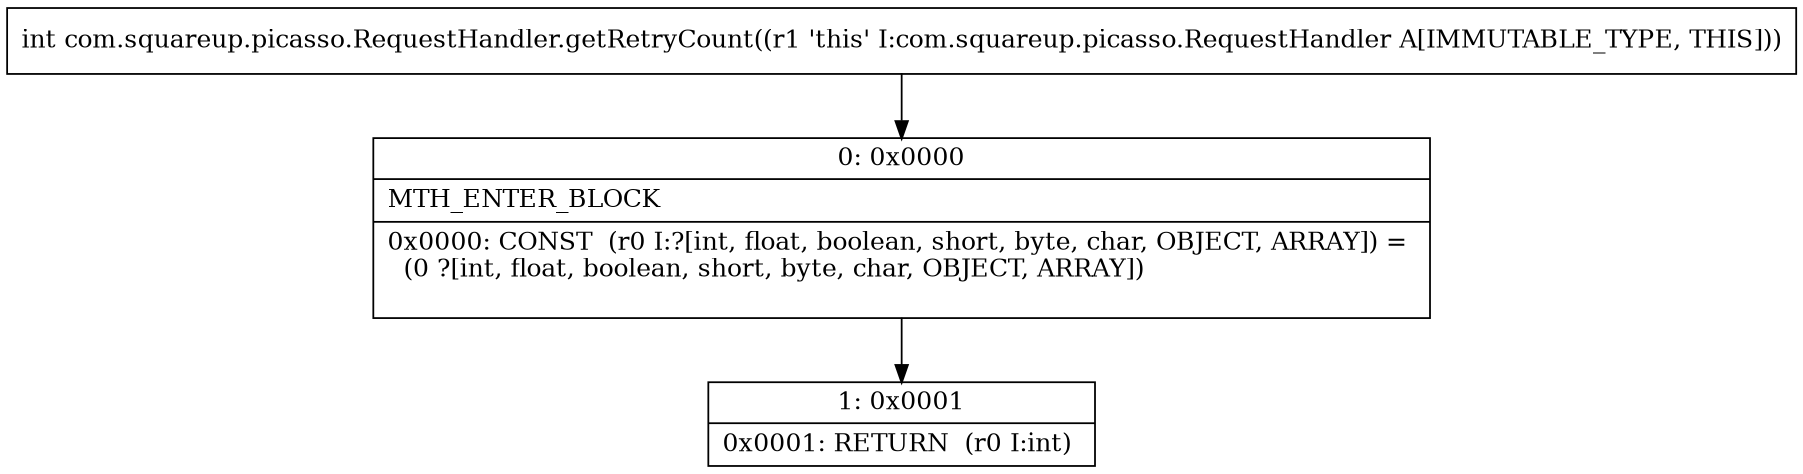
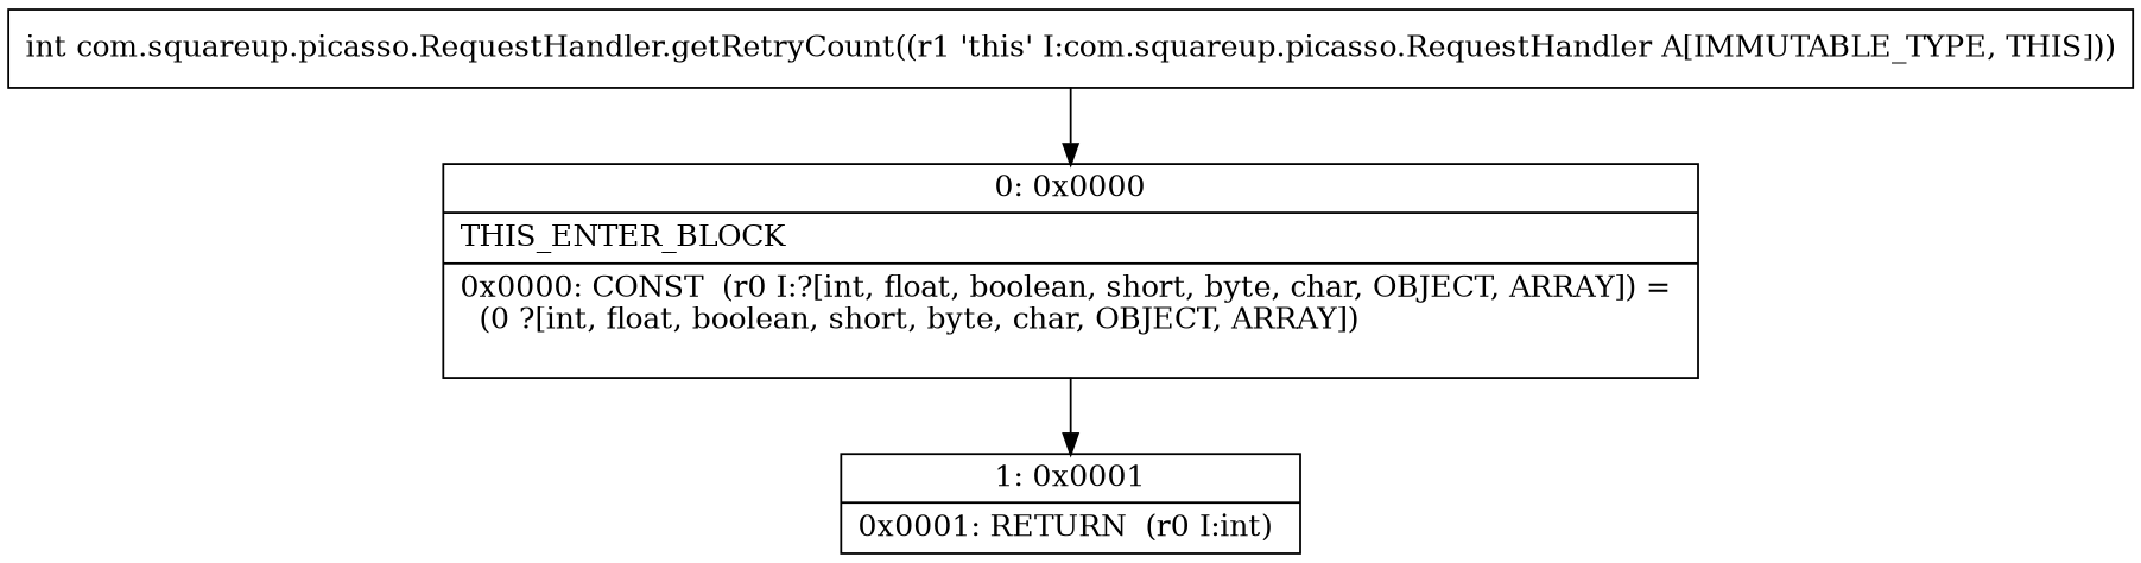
  digraph {
    node [shape=record]
-   n1 [label="{0\:\ 0x0000|MTH_ENTER_BLOCK\l|0x0000: CONST  (r0 I:?[int, float, boolean, short, byte, char, OBJECT, ARRAY]) = \l  (0 ?[int, float, boolean, short, byte, char, OBJECT, ARRAY])\l \l}"]
+   n1 [label="{0\:\ 0x0000|THIS_ENTER_BLOCK\l|0x0000: CONST  (r0 I:?[int, float, boolean, short, byte, char, OBJECT, ARRAY]) = \l  (0 ?[int, float, boolean, short, byte, char, OBJECT, ARRAY])\l \l}"]
    n2 [label="{1\:\ 0x0001|0x0001: RETURN  (r0 I:int) \l}"]
    n3 [label="{int com.squareup.picasso.RequestHandler.getRetryCount((r1 'this' I:com.squareup.picasso.RequestHandler A[IMMUTABLE_TYPE, THIS])) }"]
    n1 -> n2
    n3 -> n1
  }
